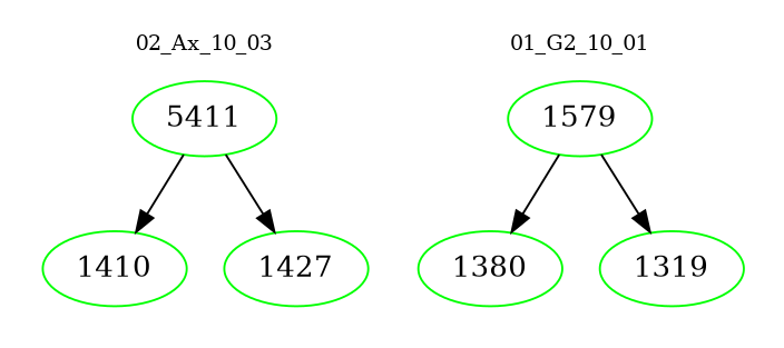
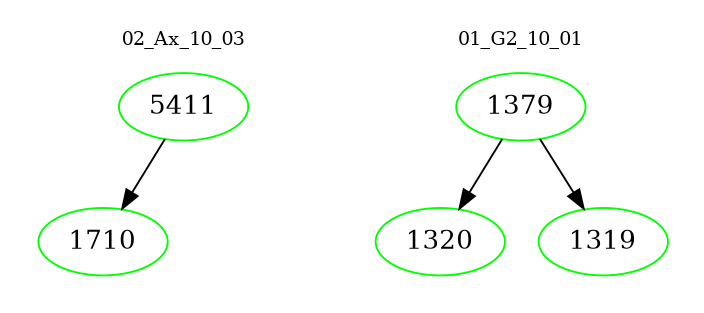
  digraph {
    node [color=green]
    edge [color=black]
    n1 [label=5411]
-   n2 [label=1410]
-   n3 [label=1427]
-   n4 [label=1579]
-   n5 [label=1380]
+   n2 [label=1710]
+   n4 [label=1379]
+   n5 [label=1320]
    n6 [label=1319]
    subgraph cluster_1 {
      color=white
      fontsize=10
      label="02_Ax_10_03"
      n1
      n2
-     n3
    }
    subgraph cluster_2 {
      color=white
      fontsize=10
      label="01_G2_10_01"
      n4
      n5
      n6
    }
    n1 -> n2
-   n1 -> n3
    n4 -> n5
    n4 -> n6
  }
